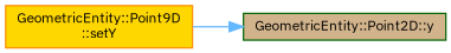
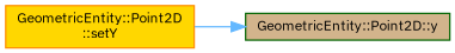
  digraph {
    rankdir=LR
    fontname="IBM Plex Sans"
    node [fontname="IBM Plex Sans" fontsize=10 shape=box style=filled]
-   n1 [color=darkorange fillcolor=gold fontcolor=black height=0.2 label="GeometricEntity::Point9D\l::setY" width=0.4]
+   n1 [color=darkorange fillcolor=gold fontcolor=black height=0.2 label="GeometricEntity::Point2D\l::setY" width=0.4]
    n2 [color=darkgreen fillcolor=tan height=0.2 label="GeometricEntity::Point2D::y" width=0.4]
    n1 -> n2 [color=steelblue1 fontname="IBM Plex Sans" fontsize=10 labelfontname=Helvetica labelfontsize=10 style=solid]
  }
